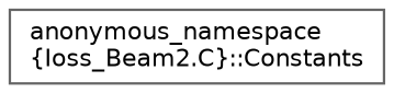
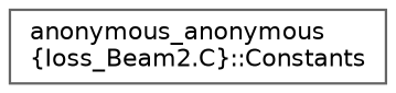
  digraph {
    rankdir=TB
-   n1 [color=grey40 fillcolor=white fontname=Helvetica fontsize=10 height=0.2 label="anonymous_namespace\l\{Ioss_Beam2.C\}::Constants" shape=box style=filled width=0.4]
+   n1 [color=grey40 fillcolor=white fontname=Helvetica fontsize=10 height=0.2 label="anonymous_anonymous\l\{Ioss_Beam2.C\}::Constants" shape=box style=filled width=0.4]
  }
